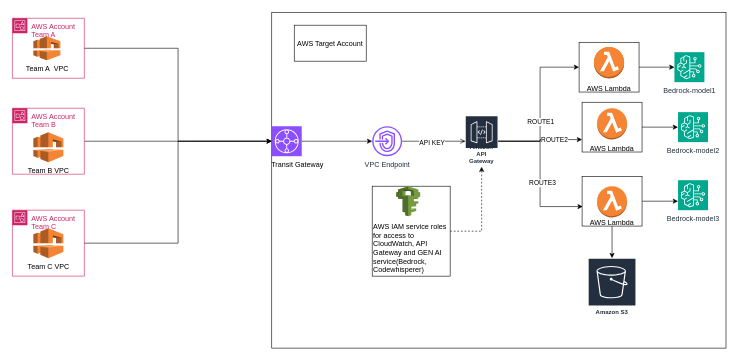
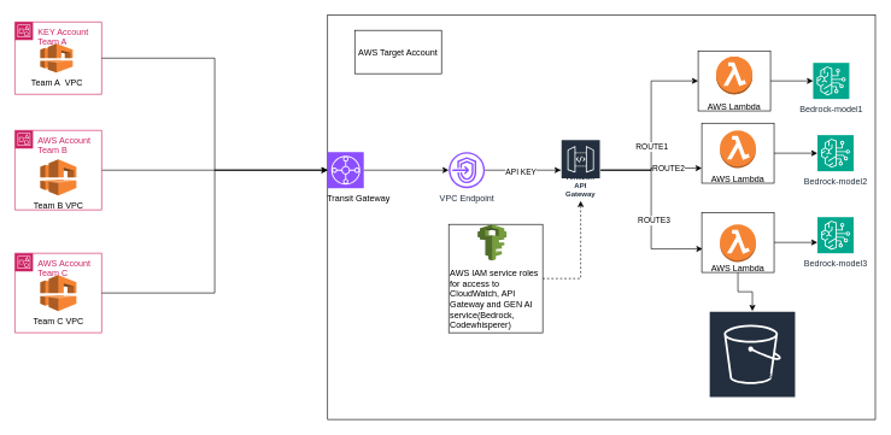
  <mxCell id="0" />
  <mxCell id="1" parent="0" />
- <mxCell id="2" value="AWS Account&lt;br&gt;Team A" style="points=[[0,0],[0.25,0],[0.5,0],[0.75,0],[1,0],[1,0.25],[1,0.5],[1,0.75],[1,1],[0.75,1],[0.5,1],[0.25,1],[0,1],[0,0.75],[0,0.5],[0,0.25]];outlineConnect=0;gradientColor=none;html=1;whiteSpace=wrap;fontSize=12;fontStyle=0;container=1;pointerEvents=0;collapsible=0;recursiveResize=0;shape=mxgraph.aws4.group;grIcon=mxgraph.aws4.group_account;strokeColor=#CD2264;fillColor=none;verticalAlign=top;align=left;spacingLeft=30;fontColor=#CD2264;dashed=0;" parent="1" vertex="1"><mxGeometry x="20" y="30" width="120" height="100" as="geometry" /></mxCell>
+ <mxCell id="2" value="KEY Account&lt;br&gt;Team A" style="points=[[0,0],[0.25,0],[0.5,0],[0.75,0],[1,0],[1,0.25],[1,0.5],[1,0.75],[1,1],[0.75,1],[0.5,1],[0.25,1],[0,1],[0,0.75],[0,0.5],[0,0.25]];outlineConnect=0;gradientColor=none;html=1;whiteSpace=wrap;fontSize=12;fontStyle=0;container=1;pointerEvents=0;collapsible=0;recursiveResize=0;shape=mxgraph.aws4.group;grIcon=mxgraph.aws4.group_account;strokeColor=#CD2264;fillColor=none;verticalAlign=top;align=left;spacingLeft=30;fontColor=#CD2264;dashed=0;" parent="1" vertex="1"><mxGeometry x="20" y="30" width="120" height="100" as="geometry" /></mxCell>
  <mxCell id="3" value="Team A&amp;nbsp; VPC" style="outlineConnect=0;dashed=0;verticalLabelPosition=bottom;verticalAlign=top;align=center;html=1;shape=mxgraph.aws3.vpc;fillColor=#F58534;gradientColor=none;" parent="2" vertex="1"><mxGeometry x="35" y="30" width="45" height="40" as="geometry" /></mxCell>
  <mxCell id="4" style="edgeStyle=orthogonalEdgeStyle;rounded=0;orthogonalLoop=1;jettySize=auto;html=1;" parent="1" source="5" edge="1"><mxGeometry relative="1" as="geometry"><mxPoint x="480" y="235" as="targetPoint" /></mxGeometry></mxCell>
  <mxCell id="5" value="AWS Account&lt;br&gt;Team B" style="points=[[0,0],[0.25,0],[0.5,0],[0.75,0],[1,0],[1,0.25],[1,0.5],[1,0.75],[1,1],[0.75,1],[0.5,1],[0.25,1],[0,1],[0,0.75],[0,0.5],[0,0.25]];outlineConnect=0;gradientColor=none;html=1;whiteSpace=wrap;fontSize=12;fontStyle=0;container=1;pointerEvents=0;collapsible=0;recursiveResize=0;shape=mxgraph.aws4.group;grIcon=mxgraph.aws4.group_account;strokeColor=#CD2264;fillColor=none;verticalAlign=top;align=left;spacingLeft=30;fontColor=#CD2264;dashed=0;" parent="1" vertex="1"><mxGeometry x="20" y="180" width="120" height="110" as="geometry" /></mxCell>
  <mxCell id="6" value="" style="outlineConnect=0;dashed=0;verticalLabelPosition=bottom;verticalAlign=top;align=center;html=1;shape=mxgraph.aws3.vpc;fillColor=#F58534;gradientColor=none;" parent="5" vertex="1"><mxGeometry x="35" y="40" width="50" height="50" as="geometry" /></mxCell>
  <mxCell id="7" value="Team B VPC" style="text;html=1;align=center;verticalAlign=middle;resizable=0;points=[];autosize=1;strokeColor=none;fillColor=none;" parent="5" vertex="1"><mxGeometry x="15" y="90" width="90" height="30" as="geometry" /></mxCell>
  <mxCell id="8" value="AWS Account&lt;br&gt;Team C" style="points=[[0,0],[0.25,0],[0.5,0],[0.75,0],[1,0],[1,0.25],[1,0.5],[1,0.75],[1,1],[0.75,1],[0.5,1],[0.25,1],[0,1],[0,0.75],[0,0.5],[0,0.25]];outlineConnect=0;gradientColor=none;html=1;whiteSpace=wrap;fontSize=12;fontStyle=0;container=1;pointerEvents=0;collapsible=0;recursiveResize=0;shape=mxgraph.aws4.group;grIcon=mxgraph.aws4.group_account;strokeColor=#CD2264;fillColor=none;verticalAlign=top;align=left;spacingLeft=30;fontColor=#CD2264;dashed=0;" parent="1" vertex="1"><mxGeometry x="20" y="350" width="120" height="110" as="geometry" /></mxCell>
  <mxCell id="9" value="Team C VPC" style="outlineConnect=0;dashed=0;verticalLabelPosition=bottom;verticalAlign=top;align=center;html=1;shape=mxgraph.aws3.vpc;fillColor=#F58534;gradientColor=none;" parent="8" vertex="1"><mxGeometry x="35" y="30" width="50" height="50" as="geometry" /></mxCell>
  <mxCell id="10" style="edgeStyle=orthogonalEdgeStyle;rounded=0;orthogonalLoop=1;jettySize=auto;html=1;exitX=1;exitY=0.5;exitDx=0;exitDy=0;entryX=0;entryY=0.5;entryDx=0;entryDy=0;entryPerimeter=0;" parent="1" source="2" target="27" edge="1"><mxGeometry relative="1" as="geometry" /></mxCell>
  <mxCell id="11" value="" style="rounded=0;whiteSpace=wrap;html=1;" parent="1" vertex="1"><mxGeometry x="452.5" y="20" width="757.5" height="560" as="geometry" /></mxCell>
  <mxCell id="12" style="edgeStyle=orthogonalEdgeStyle;rounded=0;orthogonalLoop=1;jettySize=auto;html=1;entryX=0;entryY=0.5;entryDx=0;entryDy=0;" parent="1" target="18" edge="1"><mxGeometry relative="1" as="geometry"><mxPoint x="770" y="235" as="sourcePoint" /><mxPoint x="905" y="111.5" as="targetPoint" /><Array as="points"><mxPoint x="900" y="235" /><mxPoint x="900" y="112" /></Array></mxGeometry></mxCell>
  <mxCell id="13" value="ROUTE1" style="edgeLabel;html=1;align=center;verticalAlign=middle;resizable=0;points=[];" parent="12" vertex="1" connectable="0"><mxGeometry x="0.021" relative="1" as="geometry"><mxPoint as="offset" /></mxGeometry></mxCell>
  <mxCell id="14" style="edgeStyle=orthogonalEdgeStyle;rounded=0;orthogonalLoop=1;jettySize=auto;html=1;entryX=0;entryY=0.75;entryDx=0;entryDy=0;" parent="1" source="16" target="30" edge="1"><mxGeometry relative="1" as="geometry" /></mxCell>
  <mxCell id="15" value="ROUTE2" style="edgeLabel;html=1;align=center;verticalAlign=middle;resizable=0;points=[];" parent="14" vertex="1" connectable="0"><mxGeometry x="0.341" y="1" relative="1" as="geometry"><mxPoint as="offset" /></mxGeometry></mxCell>
  <mxCell id="16" value="Amazon API Gateway" style="sketch=0;outlineConnect=0;fontColor=#232F3E;gradientColor=none;strokeColor=#ffffff;fillColor=#232F3E;dashed=0;verticalLabelPosition=middle;verticalAlign=bottom;align=center;html=1;whiteSpace=wrap;fontSize=10;fontStyle=1;spacing=3;shape=mxgraph.aws4.productIcon;prIcon=mxgraph.aws4.api_gateway;" parent="1" vertex="1"><mxGeometry x="775" y="192.5" width="55" height="85" as="geometry" /></mxCell>
  <mxCell id="17" style="edgeStyle=orthogonalEdgeStyle;rounded=0;orthogonalLoop=1;jettySize=auto;html=1;" parent="1" source="18" target="38" edge="1"><mxGeometry relative="1" as="geometry" /></mxCell>
  <mxCell id="18" value="&amp;nbsp; &amp;nbsp; &amp;nbsp; &amp;nbsp; &amp;nbsp; &amp;nbsp; &amp;nbsp; &amp;nbsp; &amp;nbsp; &amp;nbsp; &amp;nbsp; &amp;nbsp; &amp;nbsp; &amp;nbsp; &amp;nbsp; &amp;nbsp; &amp;nbsp; &amp;nbsp; &amp;nbsp; &amp;nbsp; &amp;nbsp; &amp;nbsp; &amp;nbsp; &amp;nbsp; &amp;nbsp; &amp;nbsp; &amp;nbsp; &amp;nbsp; &amp;nbsp; &amp;nbsp; &amp;nbsp; &amp;nbsp; &amp;nbsp; &amp;nbsp; &amp;nbsp; &amp;nbsp; &amp;nbsp; &amp;nbsp; &amp;nbsp; &amp;nbsp; &amp;nbsp; &amp;nbsp; &amp;nbsp; &amp;nbsp; &amp;nbsp; &lt;br&gt;&lt;br&gt;&lt;br&gt;AWS Lambda" style="rounded=0;whiteSpace=wrap;html=1;" parent="1" vertex="1"><mxGeometry x="965" y="70" width="100" height="83" as="geometry" /></mxCell>
  <mxCell id="19" value="" style="outlineConnect=0;dashed=0;verticalLabelPosition=bottom;verticalAlign=top;align=center;html=1;shape=mxgraph.aws3.lambda_function;fillColor=#F58534;gradientColor=none;" parent="1" vertex="1"><mxGeometry x="990" y="78" width="50" height="52" as="geometry" /></mxCell>
  <mxCell id="20" style="edgeStyle=orthogonalEdgeStyle;rounded=0;orthogonalLoop=1;jettySize=auto;html=1;dashed=1;" parent="1" source="21" target="16" edge="1"><mxGeometry relative="1" as="geometry" /></mxCell>
  <mxCell id="21" value="&lt;br&gt;&lt;br&gt;&lt;br&gt;&lt;br&gt;AWS IAM service roles for access to CloudWatch, API Gateway and GEN AI service(Bedrock, Codewhisperer)" style="rounded=0;whiteSpace=wrap;html=1;align=left;" parent="1" vertex="1"><mxGeometry x="620" y="310" width="130" height="150" as="geometry" /></mxCell>
  <mxCell id="22" value="" style="outlineConnect=0;dashed=0;verticalLabelPosition=bottom;verticalAlign=top;align=center;html=1;shape=mxgraph.aws3.iam;fillColor=#759C3E;gradientColor=none;" parent="1" vertex="1"><mxGeometry x="660" y="310" width="40" height="50" as="geometry" /></mxCell>
- <mxCell id="23" style="edgeStyle=orthogonalEdgeStyle;rounded=0;orthogonalLoop=1;jettySize=auto;html=1;endArrow=open;" parent="1" source="25" target="16" edge="1"><mxGeometry relative="1" as="geometry" /></mxCell>
+ <mxCell id="23" style="edgeStyle=orthogonalEdgeStyle;rounded=0;orthogonalLoop=1;jettySize=auto;html=1;" parent="1" source="25" target="16" edge="1"><mxGeometry relative="1" as="geometry" /></mxCell>
  <mxCell id="24" value="API KEY" style="edgeLabel;html=1;align=center;verticalAlign=middle;resizable=0;points=[];" parent="23" vertex="1" connectable="0"><mxGeometry x="-0.067" y="-1" relative="1" as="geometry"><mxPoint as="offset" /></mxGeometry></mxCell>
  <mxCell id="25" value="VPC Endpoint" style="sketch=0;outlineConnect=0;fontColor=#232F3E;gradientColor=none;fillColor=#8C4FFF;strokeColor=none;dashed=0;verticalLabelPosition=bottom;verticalAlign=top;align=center;html=1;fontSize=12;fontStyle=0;aspect=fixed;pointerEvents=1;shape=mxgraph.aws4.endpoints;" parent="1" vertex="1"><mxGeometry x="620" y="210" width="50" height="50" as="geometry" /></mxCell>
  <mxCell id="26" style="edgeStyle=orthogonalEdgeStyle;rounded=0;orthogonalLoop=1;jettySize=auto;html=1;" parent="1" source="27" target="25" edge="1"><mxGeometry relative="1" as="geometry" /></mxCell>
  <mxCell id="27" value="" style="sketch=0;points=[[0,0,0],[0.25,0,0],[0.5,0,0],[0.75,0,0],[1,0,0],[0,1,0],[0.25,1,0],[0.5,1,0],[0.75,1,0],[1,1,0],[0,0.25,0],[0,0.5,0],[0,0.75,0],[1,0.25,0],[1,0.5,0],[1,0.75,0]];outlineConnect=0;fontColor=#232F3E;fillColor=#8C4FFF;strokeColor=#ffffff;dashed=0;verticalLabelPosition=bottom;verticalAlign=top;align=center;html=1;fontSize=12;fontStyle=0;aspect=fixed;shape=mxgraph.aws4.resourceIcon;resIcon=mxgraph.aws4.transit_gateway;" parent="1" vertex="1"><mxGeometry x="452.5" y="210" width="50" height="50" as="geometry" /></mxCell>
  <mxCell id="28" value="Transit Gateway" style="text;html=1;align=center;verticalAlign=middle;resizable=0;points=[];autosize=1;strokeColor=none;fillColor=none;" parent="1" vertex="1"><mxGeometry x="440" y="260" width="110" height="30" as="geometry" /></mxCell>
  <mxCell id="29" style="edgeStyle=orthogonalEdgeStyle;rounded=0;orthogonalLoop=1;jettySize=auto;html=1;entryX=0;entryY=0.5;entryDx=0;entryDy=0;entryPerimeter=0;" parent="1" source="8" target="27" edge="1"><mxGeometry relative="1" as="geometry" /></mxCell>
  <mxCell id="30" value="&amp;nbsp; &amp;nbsp; &amp;nbsp; &amp;nbsp; &amp;nbsp; &amp;nbsp; &amp;nbsp; &amp;nbsp; &amp;nbsp; &amp;nbsp; &amp;nbsp; &amp;nbsp; &amp;nbsp; &amp;nbsp; &amp;nbsp; &amp;nbsp; &amp;nbsp; &amp;nbsp; &amp;nbsp; &amp;nbsp; &amp;nbsp; &amp;nbsp; &amp;nbsp; &amp;nbsp; &amp;nbsp; &amp;nbsp; &amp;nbsp; &amp;nbsp; &amp;nbsp; &amp;nbsp; &amp;nbsp; &amp;nbsp; &amp;nbsp; &amp;nbsp; &amp;nbsp; &amp;nbsp; &amp;nbsp; &amp;nbsp; &amp;nbsp; &amp;nbsp; &amp;nbsp; &amp;nbsp; &amp;nbsp; &amp;nbsp; &amp;nbsp; &lt;br&gt;&lt;br&gt;&lt;br&gt;AWS Lambda" style="rounded=0;whiteSpace=wrap;html=1;" parent="1" vertex="1"><mxGeometry x="970" y="170" width="100" height="83" as="geometry" /></mxCell>
  <mxCell id="31" value="" style="outlineConnect=0;dashed=0;verticalLabelPosition=bottom;verticalAlign=top;align=center;html=1;shape=mxgraph.aws3.lambda_function;fillColor=#F58534;gradientColor=none;" parent="1" vertex="1"><mxGeometry x="990" y="78" width="50" height="52" as="geometry" /></mxCell>
  <mxCell id="32" value="" style="outlineConnect=0;dashed=0;verticalLabelPosition=bottom;verticalAlign=top;align=center;html=1;shape=mxgraph.aws3.lambda_function;fillColor=#F58534;gradientColor=none;" parent="1" vertex="1"><mxGeometry x="995" y="180" width="50" height="52" as="geometry" /></mxCell>
  <mxCell id="33" style="edgeStyle=orthogonalEdgeStyle;rounded=0;orthogonalLoop=1;jettySize=auto;html=1;" edge="1" parent="1" source="34" target="44"><mxGeometry relative="1" as="geometry" /></mxCell>
  <mxCell id="34" value="&amp;nbsp; &amp;nbsp; &amp;nbsp; &amp;nbsp; &amp;nbsp; &amp;nbsp; &amp;nbsp; &amp;nbsp; &amp;nbsp; &amp;nbsp; &amp;nbsp; &amp;nbsp; &amp;nbsp; &amp;nbsp; &amp;nbsp; &amp;nbsp; &amp;nbsp; &amp;nbsp; &amp;nbsp; &amp;nbsp; &amp;nbsp; &amp;nbsp; &amp;nbsp; &amp;nbsp; &amp;nbsp; &amp;nbsp; &amp;nbsp; &amp;nbsp; &amp;nbsp; &amp;nbsp; &amp;nbsp; &amp;nbsp; &amp;nbsp; &amp;nbsp; &amp;nbsp; &amp;nbsp; &amp;nbsp; &amp;nbsp; &amp;nbsp; &amp;nbsp; &amp;nbsp; &amp;nbsp; &amp;nbsp; &amp;nbsp; &amp;nbsp; &lt;br&gt;&lt;br&gt;&lt;br&gt;AWS Lambda" style="rounded=0;whiteSpace=wrap;html=1;" parent="1" vertex="1"><mxGeometry x="970" y="293.5" width="100" height="83" as="geometry" /></mxCell>
  <mxCell id="35" value="" style="outlineConnect=0;dashed=0;verticalLabelPosition=bottom;verticalAlign=top;align=center;html=1;shape=mxgraph.aws3.lambda_function;fillColor=#F58534;gradientColor=none;" parent="1" vertex="1"><mxGeometry x="995" y="310" width="50" height="52" as="geometry" /></mxCell>
  <mxCell id="36" style="edgeStyle=orthogonalEdgeStyle;rounded=0;orthogonalLoop=1;jettySize=auto;html=1;entryX=0.01;entryY=0.608;entryDx=0;entryDy=0;entryPerimeter=0;" parent="1" source="16" target="34" edge="1"><mxGeometry relative="1" as="geometry" /></mxCell>
  <mxCell id="37" value="ROUTE3" style="edgeLabel;html=1;align=center;verticalAlign=middle;resizable=0;points=[];" parent="36" vertex="1" connectable="0"><mxGeometry x="0.112" y="3" relative="1" as="geometry"><mxPoint as="offset" /></mxGeometry></mxCell>
  <mxCell id="38" value="Bedrock-model1" style="sketch=0;points=[[0,0,0],[0.25,0,0],[0.5,0,0],[0.75,0,0],[1,0,0],[0,1,0],[0.25,1,0],[0.5,1,0],[0.75,1,0],[1,1,0],[0,0.25,0],[0,0.5,0],[0,0.75,0],[1,0.25,0],[1,0.5,0],[1,0.75,0]];outlineConnect=0;fontColor=#232F3E;fillColor=#01A88D;strokeColor=#ffffff;dashed=0;verticalLabelPosition=bottom;verticalAlign=top;align=center;html=1;fontSize=12;fontStyle=0;aspect=fixed;shape=mxgraph.aws4.resourceIcon;resIcon=mxgraph.aws4.bedrock;" parent="1" vertex="1"><mxGeometry x="1124" y="86.5" width="50" height="50" as="geometry" /></mxCell>
  <mxCell id="39" value="Bedrock-model2" style="sketch=0;points=[[0,0,0],[0.25,0,0],[0.5,0,0],[0.75,0,0],[1,0,0],[0,1,0],[0.25,1,0],[0.5,1,0],[0.75,1,0],[1,1,0],[0,0.25,0],[0,0.5,0],[0,0.75,0],[1,0.25,0],[1,0.5,0],[1,0.75,0]];outlineConnect=0;fontColor=#232F3E;fillColor=#01A88D;strokeColor=#ffffff;dashed=0;verticalLabelPosition=bottom;verticalAlign=top;align=center;html=1;fontSize=12;fontStyle=0;aspect=fixed;shape=mxgraph.aws4.resourceIcon;resIcon=mxgraph.aws4.bedrock;" parent="1" vertex="1"><mxGeometry x="1130" y="186.5" width="50" height="50" as="geometry" /></mxCell>
  <mxCell id="40" value="Bedrock-model3" style="sketch=0;points=[[0,0,0],[0.25,0,0],[0.5,0,0],[0.75,0,0],[1,0,0],[0,1,0],[0.25,1,0],[0.5,1,0],[0.75,1,0],[1,1,0],[0,0.25,0],[0,0.5,0],[0,0.75,0],[1,0.25,0],[1,0.5,0],[1,0.75,0]];outlineConnect=0;fontColor=#232F3E;fillColor=#01A88D;strokeColor=#ffffff;dashed=0;verticalLabelPosition=bottom;verticalAlign=top;align=center;html=1;fontSize=12;fontStyle=0;aspect=fixed;shape=mxgraph.aws4.resourceIcon;resIcon=mxgraph.aws4.bedrock;" parent="1" vertex="1"><mxGeometry x="1130" y="300" width="50" height="50" as="geometry" /></mxCell>
  <mxCell id="41" style="edgeStyle=orthogonalEdgeStyle;rounded=0;orthogonalLoop=1;jettySize=auto;html=1;entryX=0;entryY=0.5;entryDx=0;entryDy=0;entryPerimeter=0;" parent="1" source="30" target="39" edge="1"><mxGeometry relative="1" as="geometry" /></mxCell>
  <mxCell id="42" style="edgeStyle=orthogonalEdgeStyle;rounded=0;orthogonalLoop=1;jettySize=auto;html=1;" parent="1" source="34" edge="1"><mxGeometry relative="1" as="geometry"><mxPoint x="1130" y="335" as="targetPoint" /></mxGeometry></mxCell>
  <mxCell id="43" value="AWS Target Account" style="rounded=0;whiteSpace=wrap;html=1;" parent="1" vertex="1"><mxGeometry x="490" y="41.5" width="120" height="60" as="geometry" /></mxCell>
- <mxCell id="44" value="Amazon S3" style="sketch=0;outlineConnect=0;fontColor=#232F3E;gradientColor=none;strokeColor=#ffffff;fillColor=#232F3E;dashed=0;verticalLabelPosition=middle;verticalAlign=bottom;align=center;html=1;whiteSpace=wrap;fontSize=10;fontStyle=1;spacing=3;shape=mxgraph.aws4.productIcon;prIcon=mxgraph.aws4.s3;" vertex="1" parent="1"><mxGeometry x="980" y="430" width="80" height="100" as="geometry" /></mxCell>
+ <mxCell id="44" value="Amazon S3" style="sketch=0;outlineConnect=0;fontColor=#232F3E;gradientColor=none;strokeColor=#ffffff;fillColor=#232F3E;dashed=0;verticalLabelPosition=middle;verticalAlign=bottom;align=center;html=1;whiteSpace=wrap;fontSize=10;fontStyle=1;spacing=3;shape=mxgraph.aws4.productIcon;prIcon=mxgraph.aws4.s3;" vertex="1" parent="1"><mxGeometry x="980" y="430" width="120" height="100" as="geometry" /></mxCell>
